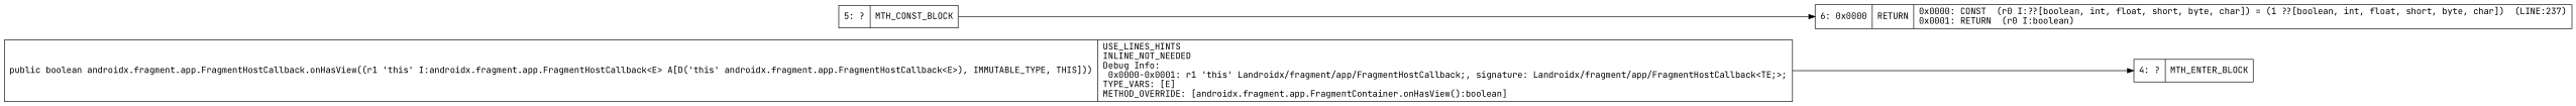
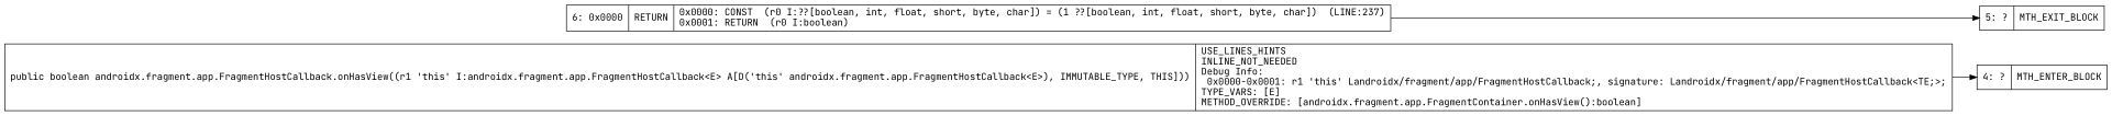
  digraph {
    fontname="JetBrains Mono"
    rankdir=LR
    node [fontname="JetBrains Mono" shape=record]
    edge [fontname="JetBrains Mono"]
    n1 [label="{4\:\ ?|MTH_ENTER_BLOCK\l}"]
    n2 [label="{6\:\ 0x0000|RETURN\l|0x0000: CONST  (r0 I:??[boolean, int, float, short, byte, char]) = (1 ??[boolean, int, float, short, byte, char])  (LINE:237)\l0x0001: RETURN  (r0 I:boolean) \l}"]
-   n3 [label="{5\:\ ?|MTH_CONST_BLOCK\l}"]
+   n3 [label="{5\:\ ?|MTH_EXIT_BLOCK\l}"]
    n4 [label="{public boolean androidx.fragment.app.FragmentHostCallback.onHasView((r1 'this' I:androidx.fragment.app.FragmentHostCallback\<E\> A[D('this' androidx.fragment.app.FragmentHostCallback\<E\>), IMMUTABLE_TYPE, THIS]))  | USE_LINES_HINTS\lINLINE_NOT_NEEDED\lDebug Info:\l  0x0000\-0x0001: r1 'this' Landroidx\/fragment\/app\/FragmentHostCallback;, signature: Landroidx\/fragment\/app\/FragmentHostCallback\<TE;\>;\lTYPE_VARS: [E]\lMETHOD_OVERRIDE: [androidx.fragment.app.FragmentContainer.onHasView():boolean]\l}"]
-   n3 -> n2
+   n2 -> n3
    n4 -> n1
  }
